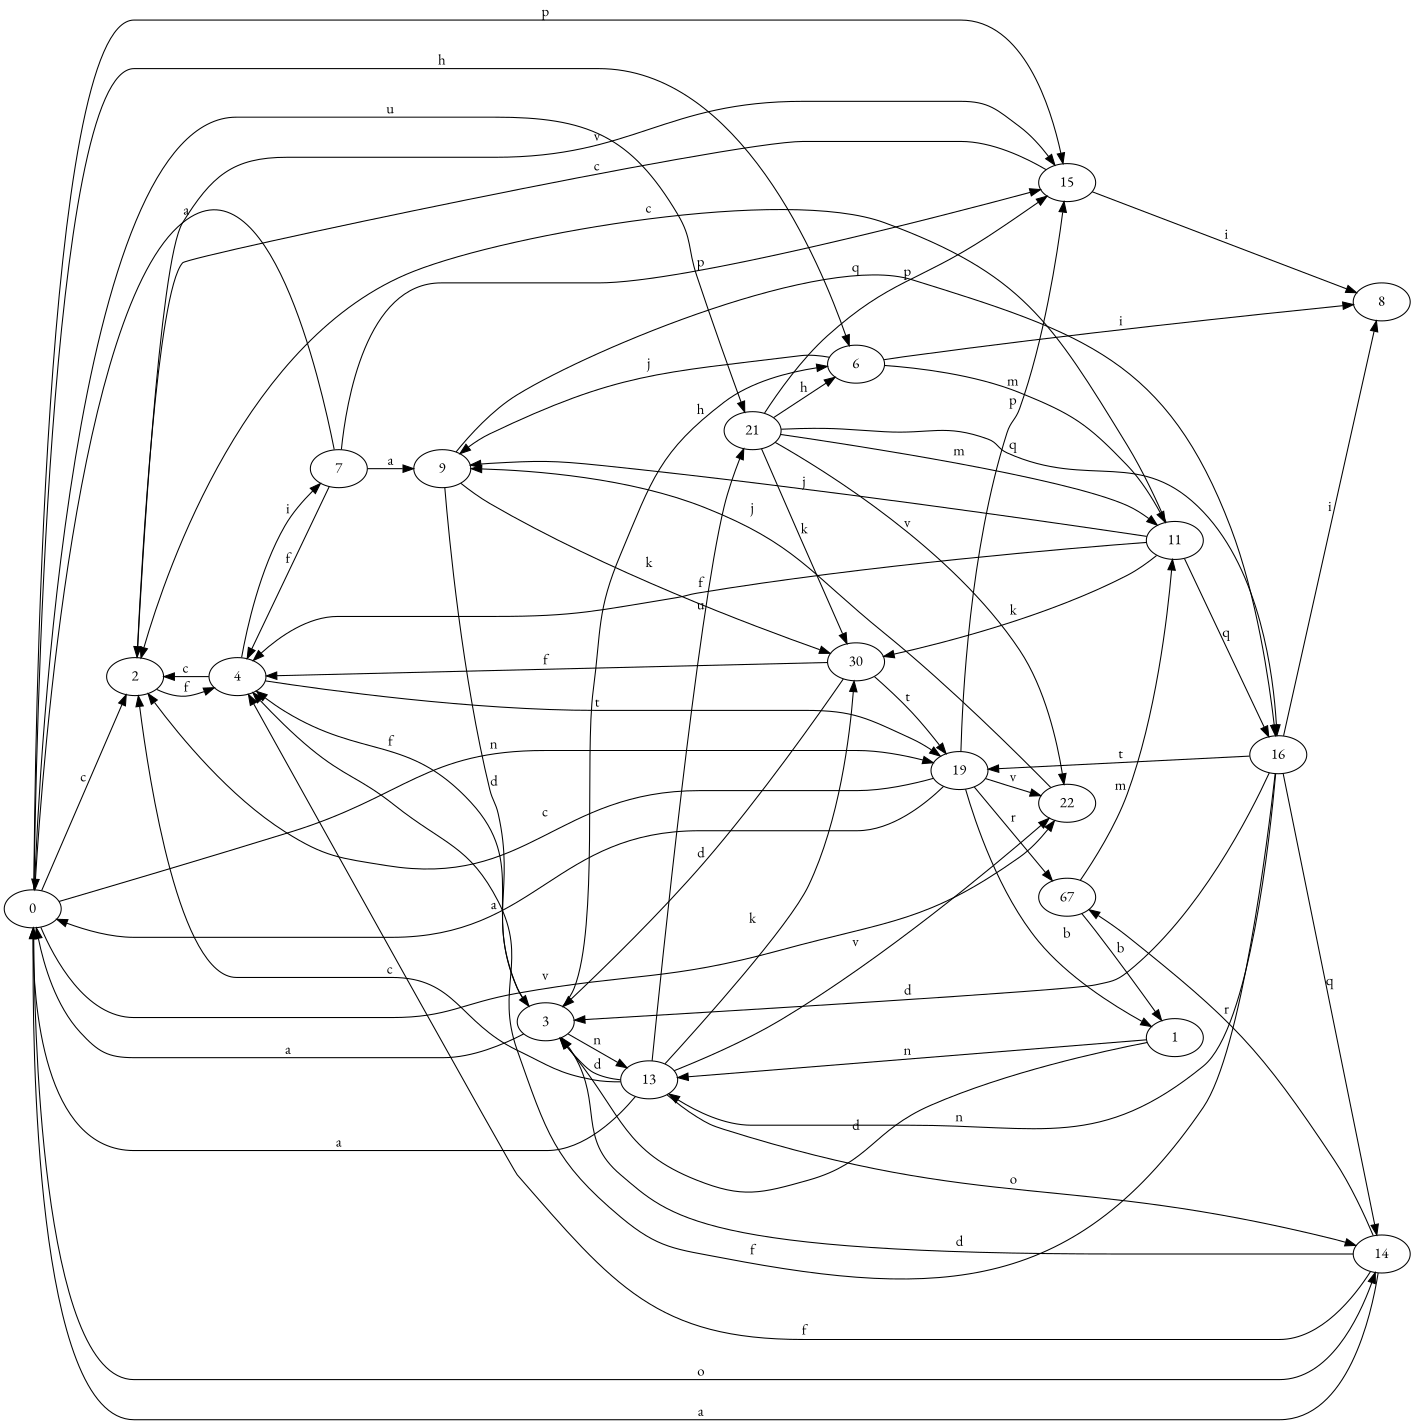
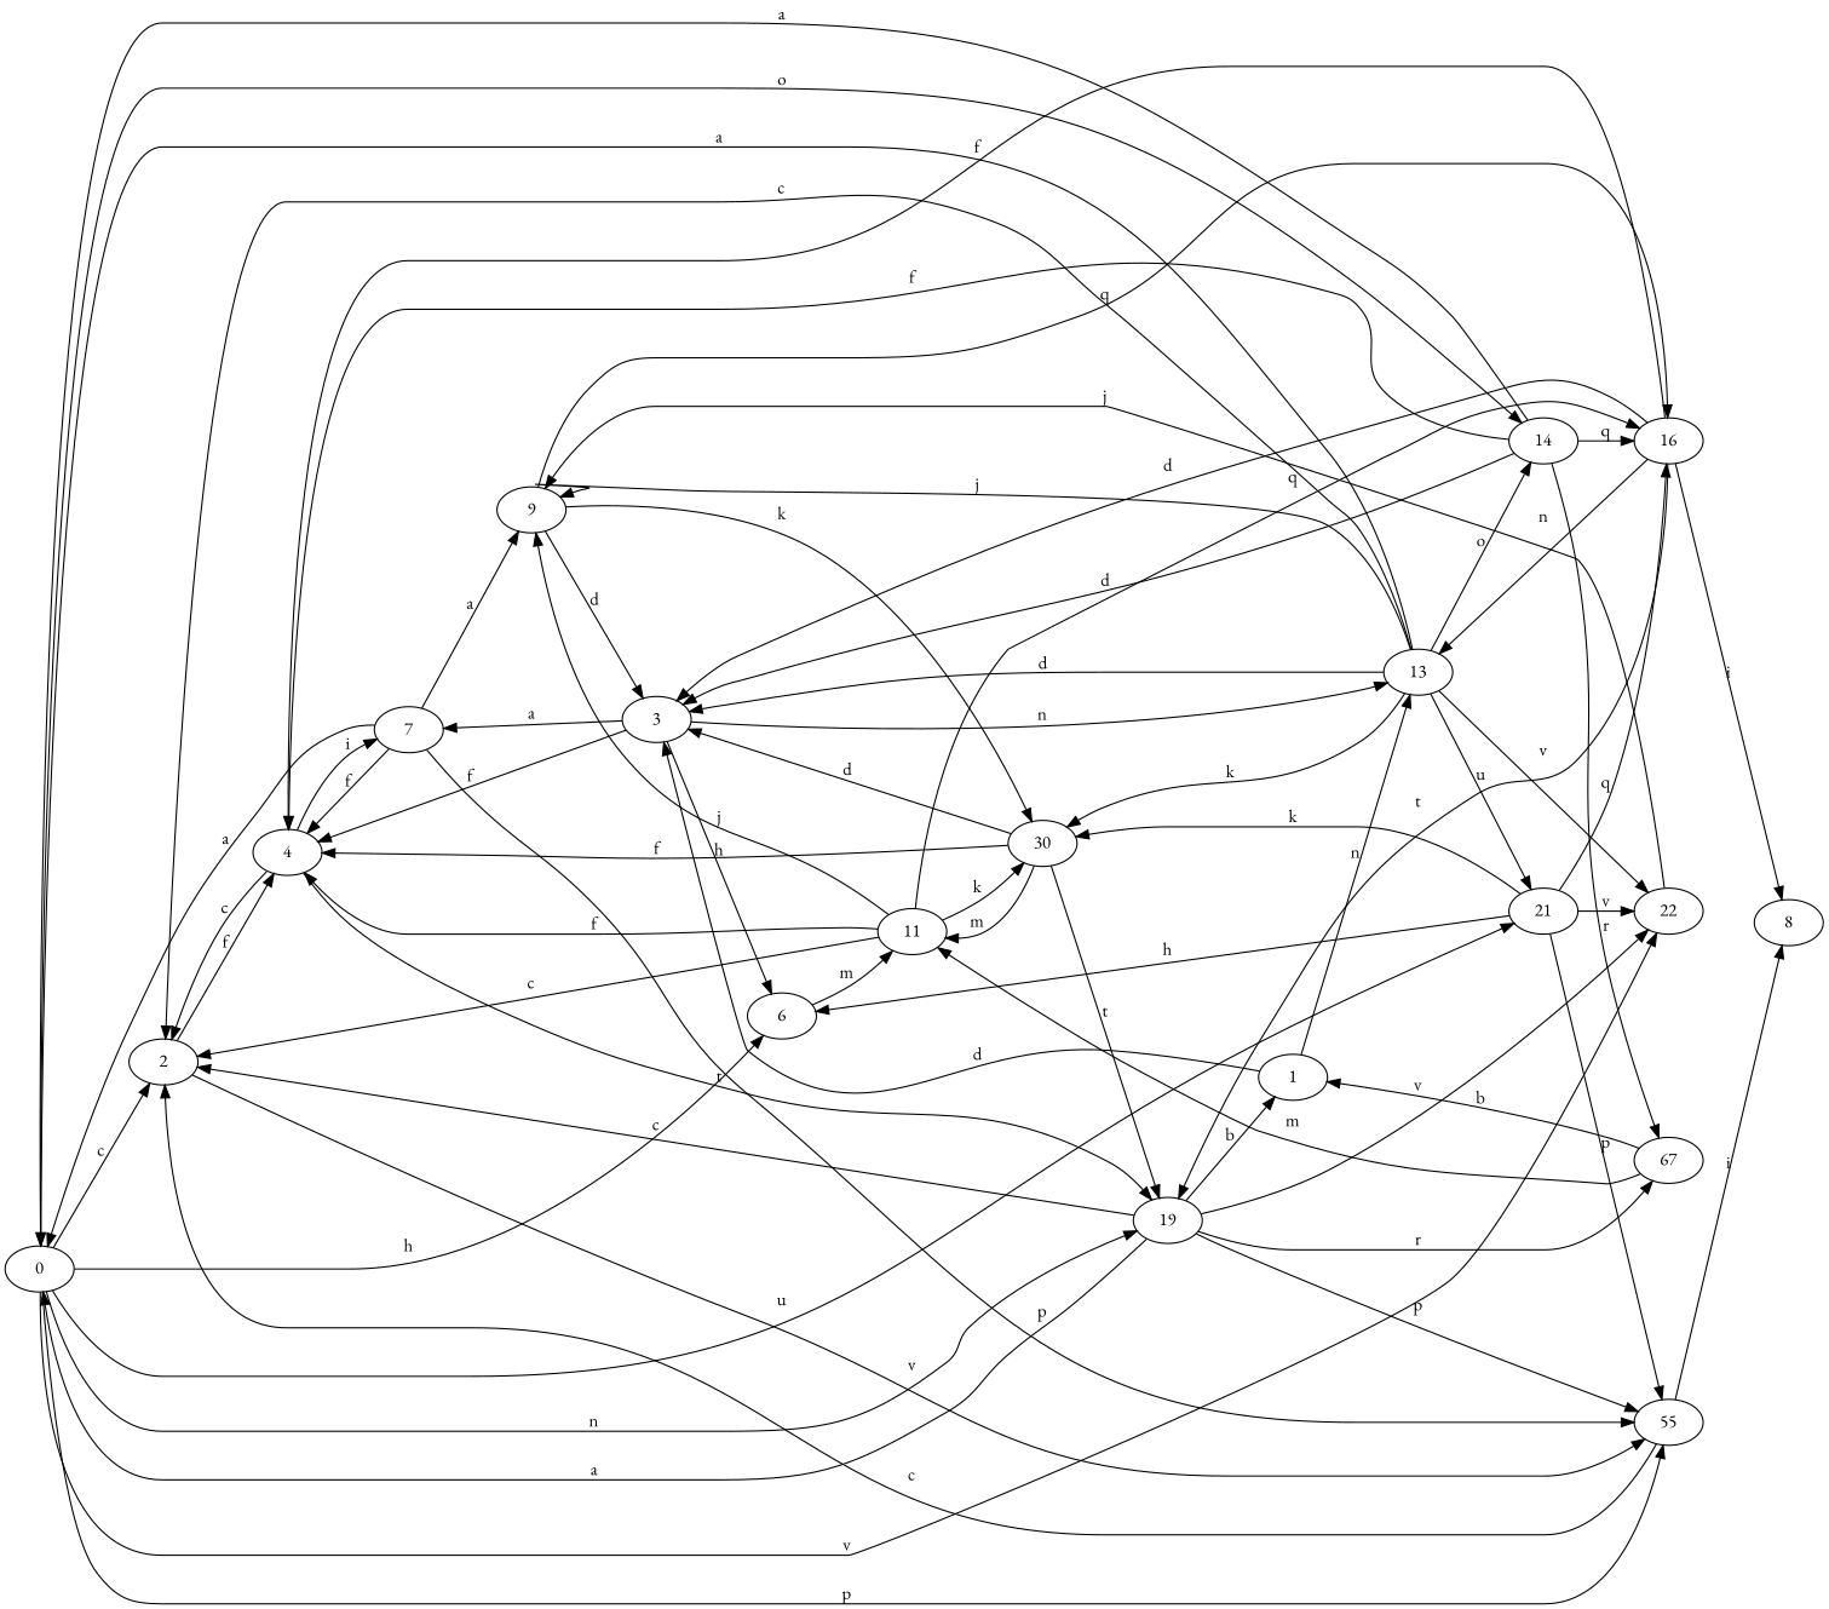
  strict digraph {
    fontname="EB Garamond"
    rankdir=LR
    node [fontname="EB Garamond"]
    edge [fontname="EB Garamond"]
    0
    2
    6
    14
-   15
+   15 [label=55]
    19
    21
    22
    4
    8
    11
    3
    16
    n14 [label=67]
    1
    n16 [label=30]
    9
    13
    7
    0 -> 2 [label=c]
    0 -> 6 [label=h]
    0 -> 14 [label=o]
    0 -> 15 [label=p]
    0 -> 19 [label=n]
    0 -> 21 [label=u]
    0 -> 22 [label=v]
    2 -> 15 [label=v]
    2 -> 4 [label=f]
-   6 -> 8 [label=i]
    6 -> 11 [label=m]
    14 -> 0 [label=a]
    14 -> 4 [label=f]
    14 -> 3 [label=d]
-   16 -> 14 [label=q]
+   14 -> 16 [label=q]
    14 -> n14 [label=r]
    15 -> 2 [label=c]
    15 -> 8 [label=i]
    19 -> 0 [label=a]
    19 -> 2 [label=c]
    19 -> 15 [label=p]
    19 -> 22 [label=v]
    19 -> n14 [label=r]
    19 -> 1 [label=b]
    21 -> 6 [label=h]
    21 -> 15 [label=p]
    21 -> 22 [label=v]
    21 -> 16 [label=q]
    21 -> n16 [label=k]
    22 -> 9 [label=j]
    4 -> 2 [label=c]
    4 -> 19 [label=t]
    4 -> 7 [label=i]
    11 -> 2 [label=c]
    11 -> 4 [label=f]
    11 -> 16 [label=q]
    11 -> n16 [label=k]
    11 -> 9 [label=j]
-   3 -> 0 [label=a]
+   3 -> 7 [label=a]
    3 -> 6 [label=h]
    3 -> 4 [label=f]
    3 -> 13 [label=n]
    16 -> 19 [label=t]
    16 -> 4 [label=f]
    16 -> 8 [label=i]
    16 -> 3 [label=d]
    16 -> 13 [label=n]
    n14 -> 11 [label=m]
    n14 -> 1 [label=b]
    1 -> 3 [label=d]
    1 -> 13 [label=n]
    n16 -> 19 [label=t]
    n16 -> 4 [label=f]
-   21 -> 11 [label=m]
+   n16 -> 11 [label=m]
    n16 -> 3 [label=d]
    9 -> 3 [label=d]
    9 -> 16 [label=q]
    9 -> n16 [label=k]
    13 -> 0 [label=a]
    13 -> 2 [label=c]
    13 -> 14 [label=o]
    13 -> 21 [label=u]
    13 -> 22 [label=v]
    13 -> 3 [label=d]
    13 -> n16 [label=k]
-   6 -> 9 [label=j]
+   13 -> 9 [label=j]
    7 -> 0 [label=a]
    7 -> 15 [label=p]
    7 -> 4 [label=f]
    7 -> 9 [label=a]
  }
